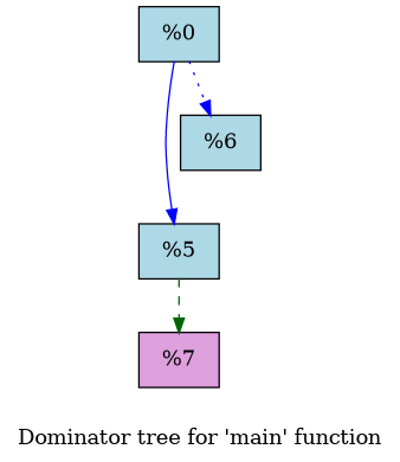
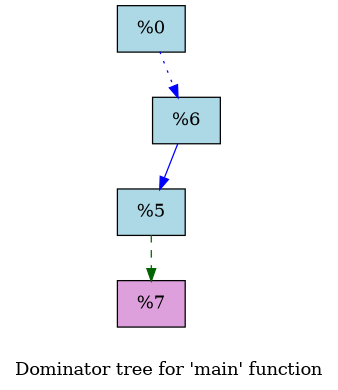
  digraph {
    label="Dominator tree for 'main' function"
    node [fillcolor=lightblue shape=record style=filled]
    edge [color=blue]
    n1 [label="{%0}"]
    n2 [label="{%5}"]
    n3 [label="{%6}"]
    n4 [fillcolor=plum label="{%7}"]
-   n1 -> n2 [style=solid]
+   n3 -> n2 [style=solid]
    n1 -> n3 [style=dotted]
    n2 -> n4 [color=darkgreen style=dashed]
  }
